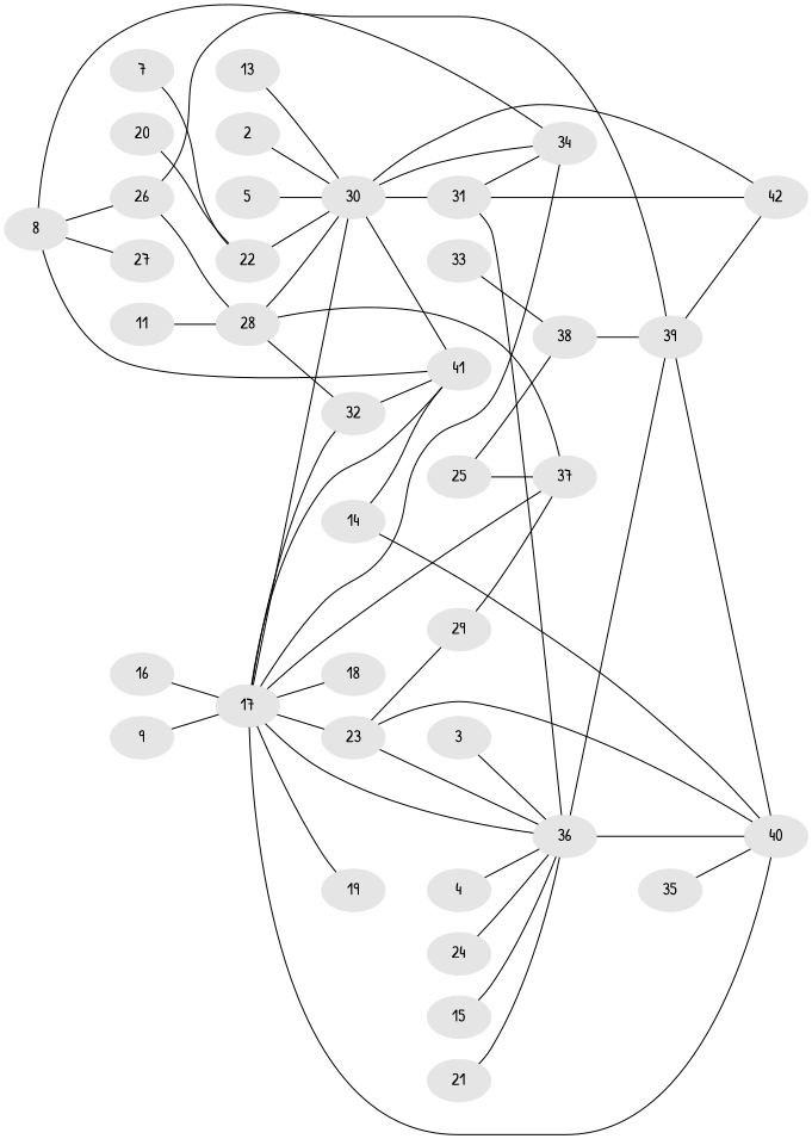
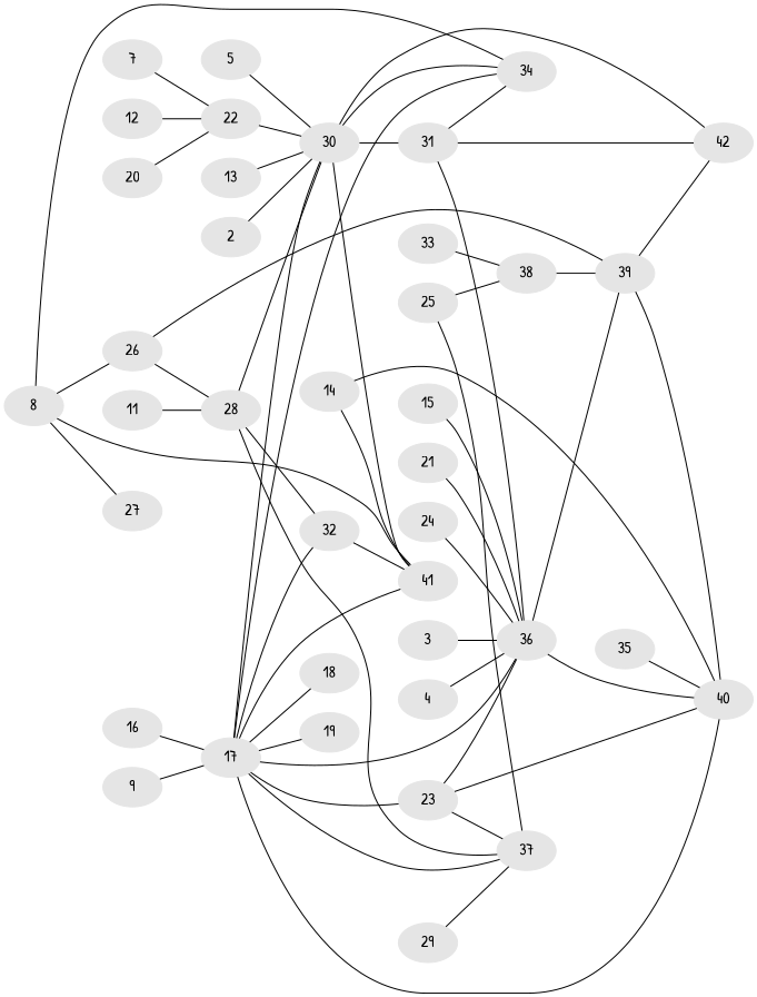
  graph {
    fontname="Patrick Hand"
    rankdir=LR
    node [color=gray90 fontname="Patrick Hand" style=filled]
    edge [fontname="Patrick Hand" weight=1.0]
    30
    34
    41
    31
    42
    2
    3
    36
    40
    39
    4
    5
    17
    18
    19
    23
    32
    37
    7
    22
    8
    26
    27
    28
    9
    11
+   12
    13
    14
    15
    16
    29
    20
    21
    24
    25
    38
    33
    35
    30 -- 34
    30 -- 41
    30 -- 31
    30 -- 42
    31 -- 34
    31 -- 42
    31 -- 36
    2 -- 30
    3 -- 36
    36 -- 40 [weight=2.0]
    36 -- 39
    39 -- 42
    39 -- 40
    4 -- 36
    5 -- 30
    17 -- 30
    17 -- 34
    17 -- 41
    17 -- 36
    17 -- 40 [weight=3.0]
    17 -- 18
    17 -- 19
    17 -- 23
    17 -- 32
    17 -- 37
    23 -- 36
    23 -- 40
-   23 -- 29
+   23 -- 37
    32 -- 41
    7 -- 22
    22 -- 30
    8 -- 34
    8 -- 41
    8 -- 26
    8 -- 27
    26 -- 39
    26 -- 28
    28 -- 30
    28 -- 32
    28 -- 37
    9 -- 17
    11 -- 28
+   12 -- 22
    13 -- 30
    14 -- 41
    14 -- 40
    15 -- 36
    16 -- 17
    29 -- 37
    20 -- 22
    21 -- 36
    24 -- 36
    25 -- 37
    25 -- 38
    38 -- 39 [weight=2.0]
    33 -- 38
    35 -- 40
  }
